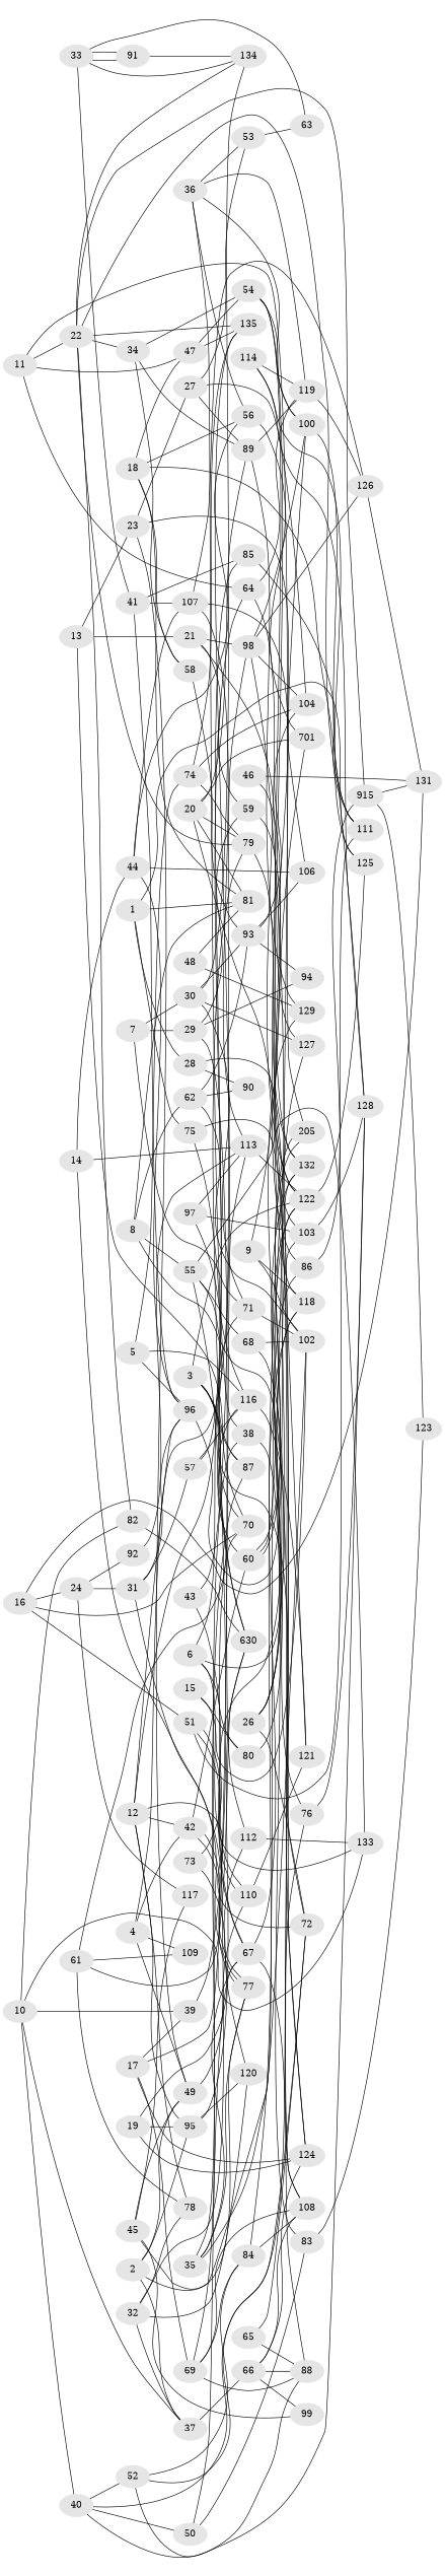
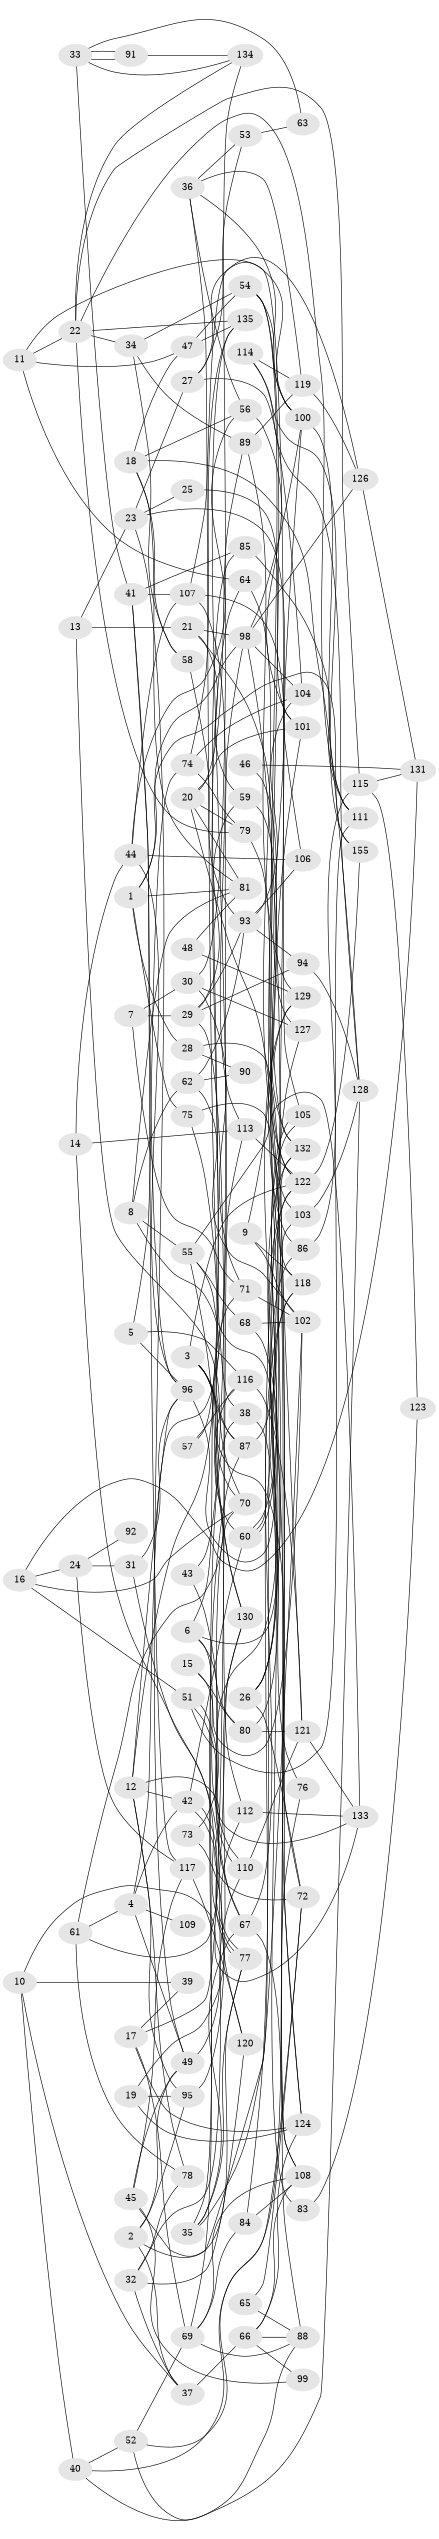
  graph {
    rankdir=LR
    node [color=gray90 style=filled]
    1
    28
    75
    81
    98
-   125
+   125 [label=155]
    90
    108
-   130 [label=630]
+   130
    104
    100
    121
    126
    2
    37
    49
    77
    95
    66
    110
    3
    60
    70
    72
    87
    122
-   105 [label=205]
+   105
    129
    4
    42
    109
    135
    5
    74
    96
    116
    79
    103
    6
    71
    80
    132
    133
    102
    118
    7
    29
    30
    112
    59
    94
    134
    93
    127
    8
    55
    62
    124
    68
    9
-   101 [label=701]
+   101
    10
    39
    40
-   82
-   50
    52
    76
    88
    11
    22
    47
    64
    34
    111
-   115 [label=915]
+   115
    54
    119
    12
    78
    13
    21
    23
+   25
    27
    106
    14
    44
    67
    113
    56
    107
    15
    16
    24
    51
    131
    31
    92
    117
    17
    69
    84
    18
    58
    128
    19
    20
    89
    86
    123
    53
    57
    120
    26
    63
    85
    32
    33
    41
    91
    35
    38
    83
    36
    99
    43
    45
    46
    48
    61
    65
    73
-   97
    114
    1 -- 28
    1 -- 75
    1 -- 81
+   1 -- 98
    1 -- 125
    28 -- 90
    28 -- 108
    75 -- 108
    75 -- 130
    98 -- 104
    98 -- 100
    98 -- 121
    98 -- 126
    100 -- 111
+   121 -- 133
    126 -- 131
    2 -- 37
    2 -- 49
    2 -- 77
    2 -- 95
    37 -- 66
    49 -- 110
    95 -- 130
    66 -- 108
    66 -- 124
    66 -- 88
    66 -- 99
    110 -- 121
    3 -- 60
    3 -- 70
    3 -- 72
    3 -- 87
    3 -- 122
    60 -- 100
    60 -- 105
    60 -- 105
+   87 -- 129
    122 -- 125
    4 -- 49
    4 -- 42
    4 -- 109
    4 -- 135
    42 -- 77
    42 -- 77
    42 -- 60
    5 -- 74
    5 -- 96
    5 -- 116
    74 -- 104
    74 -- 135
    74 -- 79
    96 -- 103
    116 -- 121
    79 -- 86
    103 -- 128
    6 -- 71
    6 -- 80
    6 -- 132
    6 -- 133
    71 -- 102
+   80 -- 121
    80 -- 118
    7 -- 71
    7 -- 29
    7 -- 30
    29 -- 112
    29 -- 59
    29 -- 94
    30 -- 71
    30 -- 134
-   30 -- 93
+   29 -- 93
    30 -- 127
    112 -- 133
    59 -- 103
    93 -- 104
    93 -- 94
    93 -- 106
    8 -- 81
    8 -- 87
    8 -- 55
    8 -- 62
    55 -- 130
    55 -- 133
    55 -- 124
    55 -- 68
    62 -- 90
    62 -- 102
    62 -- 93
    68 -- 102
    68 -- 76
    9 -- 102
    9 -- 118
    9 -- 101
    10 -- 37
    10 -- 133
    10 -- 39
    10 -- 40
-   10 -- 82
-   39 -- 79
-   40 -- 50
    40 -- 52
    40 -- 76
    40 -- 88
-   82 -- 130
-   50 -- 67
-   50 -- 83
    52 -- 72
-   52 -- 84
+   52 -- 69
    52 -- 128
-   76 -- 128
+   94 -- 128
    11 -- 105
    11 -- 22
    11 -- 47
    11 -- 64
    22 -- 135
    22 -- 79
    22 -- 134
-   22 -- 82
    22 -- 34
    22 -- 111
    22 -- 115
    47 -- 135
    47 -- 54
    64 -- 122
-   64 -- 119
    34 -- 54
    34 -- 58
    34 -- 89
    115 -- 131
    115 -- 123
    54 -- 100
    54 -- 132
    54 -- 118
    119 -- 126
    12 -- 95
    12 -- 72
    12 -- 42
    12 -- 96
    12 -- 64
    12 -- 78
    13 -- 70
    13 -- 21
    13 -- 23
    21 -- 98
    21 -- 132
    21 -- 59
    23 -- 49
+   23 -- 25
    23 -- 27
    23 -- 106
+   25 -- 101
    27 -- 104
-   27 -- 89
+   27 -- 100
    27 -- 53
    14 -- 44
    14 -- 67
    14 -- 113
    44 -- 96
    44 -- 106
    44 -- 56
    44 -- 107
    67 -- 118
    67 -- 88
    113 -- 122
    56 -- 101
    107 -- 126
    107 -- 127
    107 -- 113
    15 -- 80
    15 -- 102
    16 -- 70
    16 -- 24
    16 -- 51
    16 -- 131
    24 -- 31
    24 -- 92
    24 -- 117
    51 -- 110
    51 -- 110
    51 -- 111
    31 -- 77
    31 -- 96
-   31 -- 57
-   92 -- 113
-   95 -- 120
+   117 -- 120
    17 -- 124
    17 -- 39
    17 -- 113
    17 -- 69
    69 -- 108
    69 -- 87
    69 -- 88
    69 -- 84
    84 -- 108
    84 -- 127
    18 -- 81
    18 -- 47
    18 -- 56
    18 -- 58
    18 -- 128
    58 -- 93
    19 -- 95
    19 -- 112
    19 -- 124
    20 -- 81
    20 -- 79
    20 -- 124
    20 -- 101
    20 -- 89
    89 -- 129
    89 -- 119
    86 -- 115
    53 -- 63
    57 -- 116
    57 -- 85
    26 -- 72
    26 -- 122
    26 -- 132
    26 -- 86
    85 -- 111
    32 -- 37
    32 -- 70
    32 -- 78
    32 -- 120
    33 -- 134
    33 -- 63
    33 -- 41
    33 -- 91
    33 -- 91
    41 -- 96
    41 -- 107
+   41 -- 117
    41 -- 85
    91 -- 134
    35 -- 77
    35 -- 102
    35 -- 67
    35 -- 38
    38 -- 83
    83 -- 123
    36 -- 100
    36 -- 119
    36 -- 56
    36 -- 53
    36 -- 38
    43 -- 98
    43 -- 67
    45 -- 49
    45 -- 122
    45 -- 117
    45 -- 99
    46 -- 122
    46 -- 131
    48 -- 81
    48 -- 129
    61 -- 130
-   61 -- 109
+   61 -- 4
    61 -- 116
    61 -- 78
    65 -- 72
    65 -- 88
    73 -- 129
    73 -- 120
-   97 -- 116
-   97 -- 103
-   97 -- 113
    114 -- 125
    114 -- 119
    114 -- 128
  }
